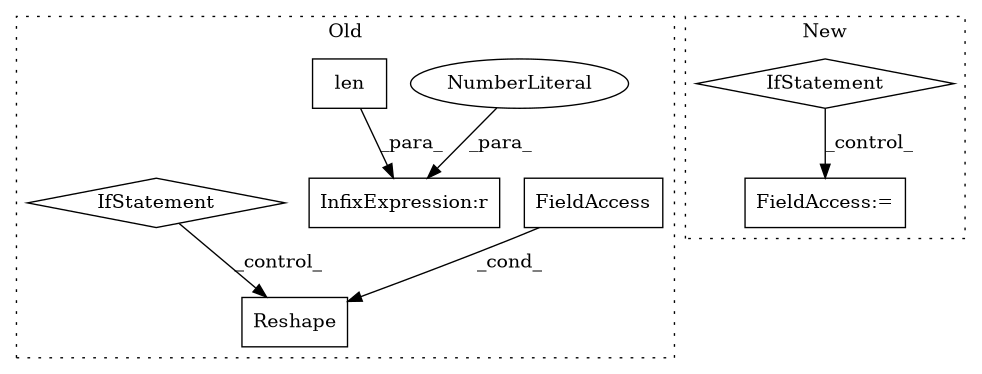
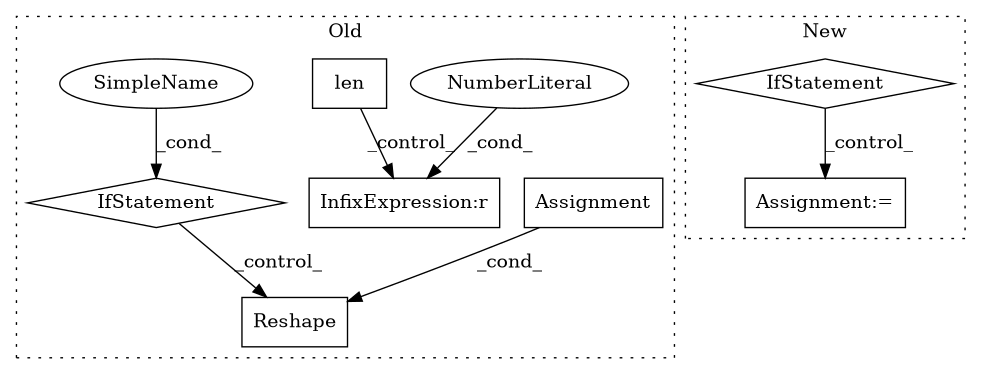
  digraph {
    fontname="DejaVu Serif"
    node [a=32 fontname="DejaVu Serif" l="4,2" shape=box]
    edge [fontname="DejaVu Serif"]
    n1 [l="8,1" label=Reshape s="12767,12835"]
-   n2 [a=22 l=18 label=FieldAccess s=12817]
+   n2 [a=22 l=18 label=Assignment s=12817]
    n3 [l="4,1" label=len s="12619,12628"]
    n4 [a=25 label=IfStatement s="12615,12634" shape=diamond]
+   n5 [a=42 label=SimpleName shape=ellipse l=""]
    n6 [a=27 l=4 label="InfixExpression:r" s=12629]
    n7 [a=34 l=1 label=NumberLiteral s=12633 shape=ellipse]
    n8 [a=25 label=IfStatement s="11301,11337" shape=diamond]
-   n9 [a=7 l=2 label="FieldAccess:=" s=11353]
+   n9 [a=7 l=2 label="Assignment:=" s=11353]
    subgraph cluster_1 {
      label=Old
      style=dotted
      n1
      n2
      n3
      n4
+     n5
      n6
      n7
    }
    subgraph cluster_2 {
      label=New
      style=dotted
      n8
      n9
    }
    n2 -> n1 [label=_cond_]
-   n3 -> n6 [label=_para_]
+   n3 -> n6 [label=_control_]
    n4 -> n1 [label=_control_]
-   n7 -> n6 [label=_para_]
+   n5 -> n4 [label=_cond_]
+   n7 -> n6 [label=_cond_]
    n8 -> n9 [label=_control_]
  }
